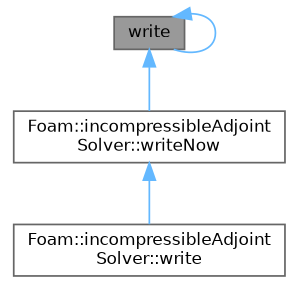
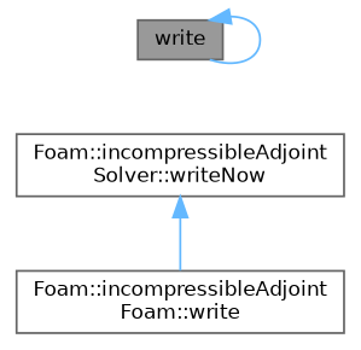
  digraph {
    rankdir=TB
    node [color=grey40 fillcolor=white fontname=Helvetica fontsize=10 shape=box style=filled]
    edge [color=steelblue1 dir=back fontname=Helvetica fontsize=10 labelfontname=Helvetica labelfontsize=10 style=solid]
    n1 [color=gray40 fillcolor=grey60 fontcolor=black height=0.2 label=write width=0.4]
    n2 [height=0.2 label="Foam::incompressibleAdjoint\lSolver::writeNow" width=0.4]
-   n3 [height=0.2 label="Foam::incompressibleAdjoint\lSolver::write" width=0.4]
+   n3 [height=0.2 label="Foam::incompressibleAdjoint\lFoam::write" width=0.4]
    n1 -> n1
-   n1 -> n2
    n2 -> n3
  }
